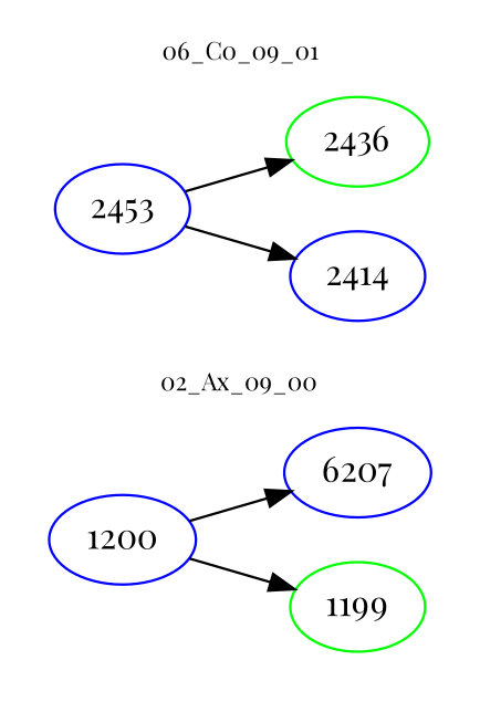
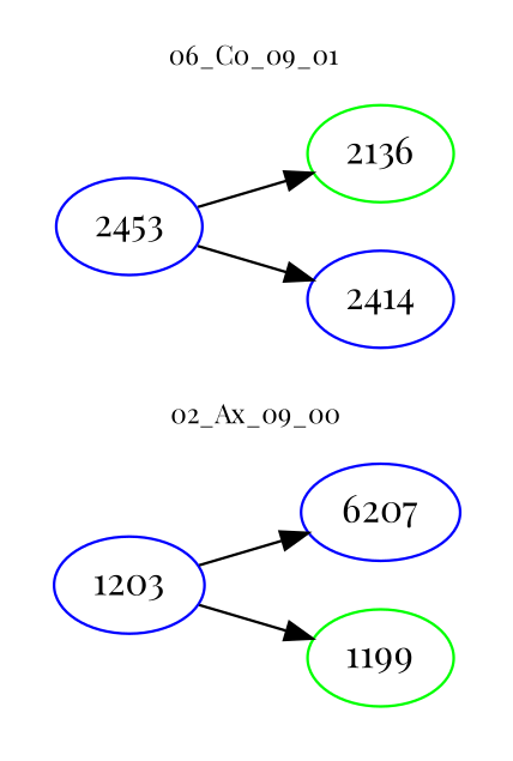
  digraph {
    fontname="Playfair Display"
    rankdir=LR
    node [color=blue fontname="Playfair Display"]
    edge [color=black fontname="Playfair Display"]
-   n1 [label=1200]
+   n1 [label=1203]
    n2 [color=green label=1199]
    n3 [label=6207]
    n4 [label=2453]
    n5 [label=2414]
-   n6 [color=green label=2436]
+   n6 [color=green label=2136]
    subgraph cluster_1 {
      color=white
      fontsize=10
      label="02_Ax_09_00"
      n1
      n2
      n3
    }
    subgraph cluster_2 {
      color=white
      fontsize=10
      label="06_C0_09_01"
      n4
      n5
      n6
    }
    n1 -> n2
    n1 -> n3
    n4 -> n5
    n4 -> n6
  }
